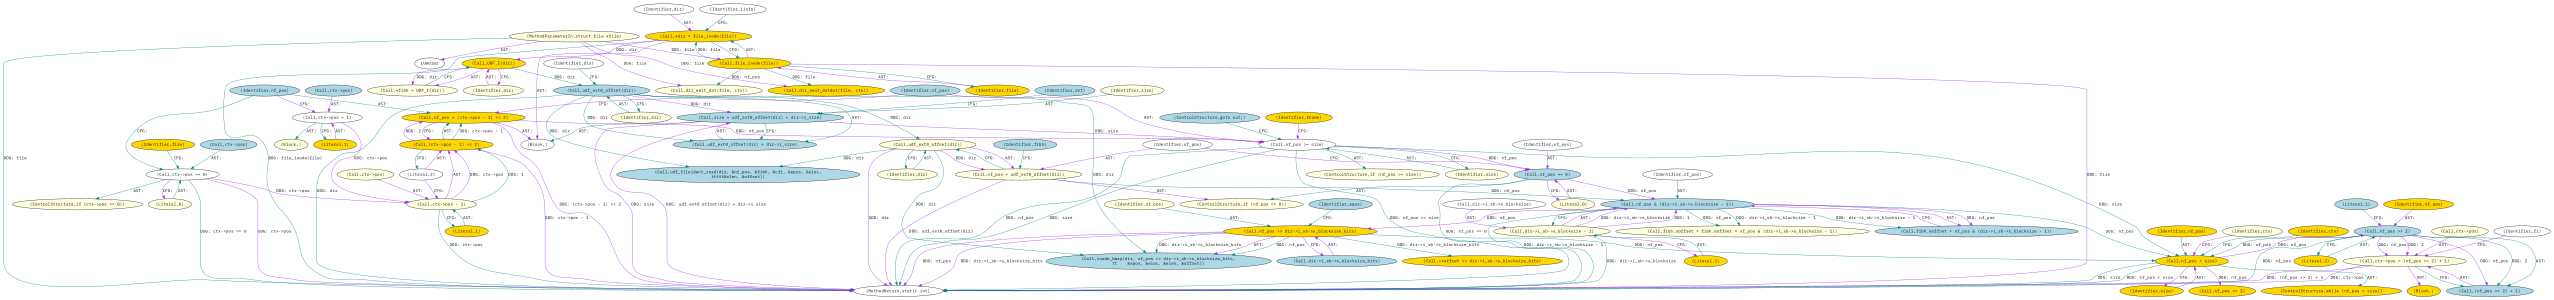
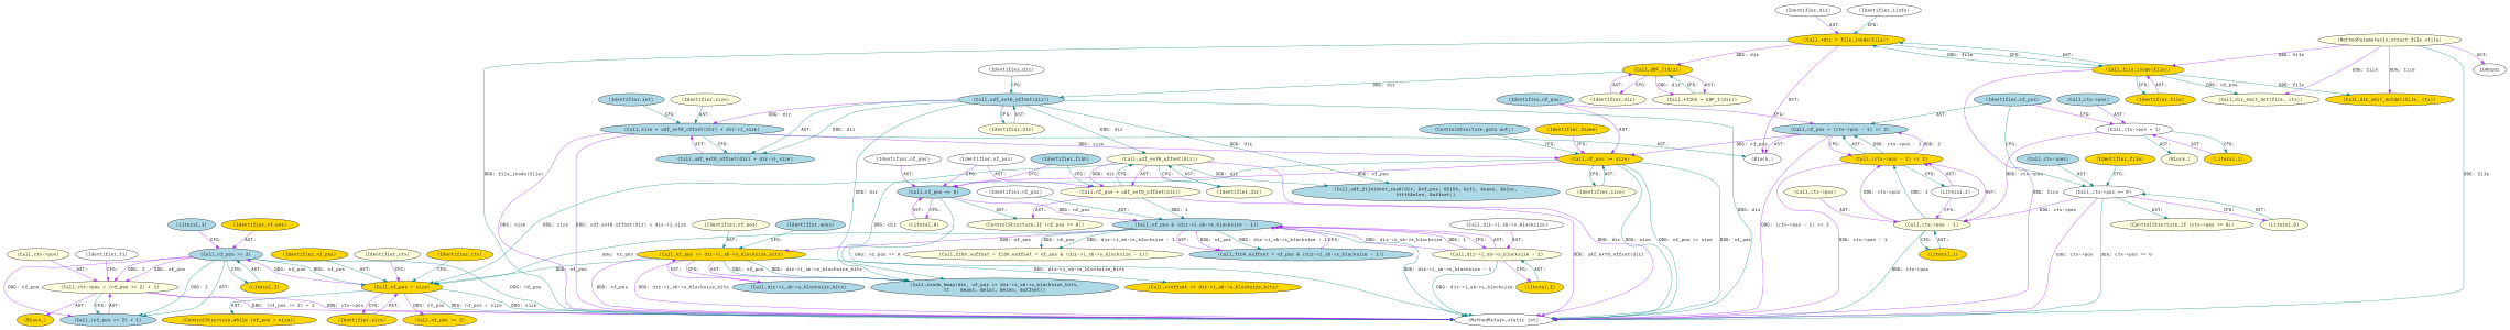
  digraph {
    fontname="IBM Plex Mono"
    node [fillcolor=lightyellow fontname="IBM Plex Mono" style=filled]
    edge [color=teal fontname="IBM Plex Mono"]
    n1 [label="(Call,ctx->pos = (nf_pos >> 2) + 1)"]
    n2 [fillcolor=gold label="(Block,)"]
    n3 [fillcolor=white label="(MethodReturn,static int)"]
    n4 [fillcolor=lightblue label="(Call,(nf_pos >> 2) + 1)"]
    n5 [fillcolor=lightblue label="(Call,nf_pos >> 2)"]
    n6 [fillcolor=gold label="(Call,nf_pos < size)"]
    n7 [fillcolor=gold label="(Literal,2)"]
    n8 [fillcolor=gold label="(Identifier,size)"]
    n9 [fillcolor=gold label="(Call,nf_pos >> 2)"]
    n10 [fillcolor=gold label="(ControlStructure,while (nf_pos < size))"]
    n11 [fillcolor=gold label="(Call,nf_pos >> dir->i_sb->s_blocksize_bits)"]
    n12 [fillcolor=gold label="(Call,++offset << dir->i_sb->s_blocksize_bits)"]
    n13 [fillcolor=lightblue label="(Call,inode_bmap(dir, nf_pos >> dir->i_sb->s_blocksize_bits,\n\t\t    &epos, &eloc, &elen, &offset))"]
    n14 [fillcolor=lightblue label="(Call,dir->i_sb->s_blocksize_bits)"]
    n15 [fillcolor=lightblue label="(Call,nf_pos & (dir->i_sb->s_blocksize - 1))"]
    n16 [label="(Call,dir->i_sb->s_blocksize - 1)"]
    n17 [label="(Call,fibh.soffset = fibh.eoffset = nf_pos & (dir->i_sb->s_blocksize - 1))"]
    n18 [fillcolor=lightblue label="(Call,fibh.eoffset = nf_pos & (dir->i_sb->s_blocksize - 1))"]
    n19 [fillcolor=gold label="(Literal,1)"]
    n20 [label="(Call,nf_pos = udf_ext0_offset(dir))"]
    n21 [label="(Call,udf_ext0_offset(dir))"]
    n22 [label="(ControlStructure,if (nf_pos == 0))"]
    n23 [fillcolor=lightblue label="(Call,udf_fileident_read(dir, &nf_pos, &fibh, &cfi, &epos, &eloc,\n\t\t\t\t\t&elen, &offset))"]
    n24 [label="(Identifier,dir)"]
    n25 [fillcolor=lightblue label="(Call,udf_ext0_offset(dir))"]
    n26 [fillcolor=lightblue label="(Call,size = udf_ext0_offset(dir) + dir->i_size)"]
    n27 [label="(Identifier,dir)"]
    n28 [fillcolor=lightblue label="(Call,udf_ext0_offset(dir) + dir->i_size)"]
    n29 [fillcolor=white label="(Block,)"]
-   n30 [fillcolor=white label="(Call,nf_pos >= size)"]
+   n30 [fillcolor=gold label="(Call,nf_pos >= size)"]
    n31 [fillcolor=gold label="(Call,UDF_I(dir))"]
    n32 [label="(Identifier,dir)"]
    n33 [label="(Call,*fibh = UDF_I(dir))"]
    n34 [fillcolor=gold label="(Call,*dir = file_inode(file))"]
    n35 [fillcolor=gold label="(Call,file_inode(file))"]
    n36 [fillcolor=gold label="(Identifier,file)"]
    n37 [label="(Call,dir_emit_dot(file, ctx))"]
    n38 [fillcolor=gold label="(Call,dir_emit_dotdot(file, ctx))"]
    n39 [label="(MethodParameterIn,struct file *file)"]
    1000102 [fillcolor=white]
    n41 [fillcolor=lightblue label="(Call,nf_pos == 0)"]
    n42 [label="(Literal,0)"]
-   n43 [label="(ControlStructure,if (nf_pos >= size))"]
    n44 [label="(Identifier,size)"]
-   n45 [fillcolor=gold label="(Call,nf_pos = (ctx->pos - 1) << 2)"]
+   n45 [fillcolor=lightblue label="(Call,nf_pos = (ctx->pos - 1) << 2)"]
    n46 [fillcolor=gold label="(Call,(ctx->pos - 1) << 2)"]
    n47 [fillcolor=white label="(Literal,2)"]
    n48 [label="(Call,ctx->pos - 1)"]
    n49 [fillcolor=gold label="(Literal,1)"]
    n50 [fillcolor=white label="(Call,ctx->pos == 0)"]
    n51 [label="(ControlStructure,if (ctx->pos == 0))"]
    n52 [label="(Literal,0)"]
    n53 [fillcolor=white label="(Call,ctx->pos = 1)"]
    n54 [fillcolor=gold label="(Literal,1)"]
    n55 [label="(Block,)"]
    n56 [fillcolor=white label="(Identifier,dir)"]
    n57 [fillcolor=lightblue label="(Literal,1)"]
    n58 [fillcolor=lightblue label="(Identifier,epos)"]
    n59 [fillcolor=white label="(Identifier,nf_pos)"]
    n60 [fillcolor=gold label="(Identifier,nf_pos)"]
    n61 [fillcolor=gold label="(Identifier,nf_pos)"]
    n62 [label="(Call,ctx->pos)"]
    n63 [fillcolor=lightblue label="(Identifier,ret)"]
    n64 [fillcolor=gold label="(Identifier,file)"]
    n65 [fillcolor=lightblue label="(ControlStructure,goto out;)"]
    n66 [fillcolor=white label="(Identifier,nf_pos)"]
    n67 [label="(Identifier,nf_pos)"]
    n68 [fillcolor=lightblue label="(Identifier,fibh)"]
    n69 [fillcolor=white label="(Identifier,iinfo)"]
    n70 [label="(Identifier,size)"]
    n71 [fillcolor=gold label="(Identifier,fname)"]
    n72 [fillcolor=lightblue label="(Identifier,nf_pos)"]
    n73 [fillcolor=white label="(Identifier,nf_pos)"]
    n74 [fillcolor=lightblue label="(Identifier,nf_pos)"]
    n75 [label="(Call,ctx->pos)"]
    n76 [fillcolor=white label="(Call,dir->i_sb->s_blocksize)"]
    n77 [fillcolor=lightblue label="(Call,ctx->pos)"]
    n78 [label="(Identifier,ctx)"]
    n79 [fillcolor=lightblue label="(Call,ctx->pos)"]
    n80 [fillcolor=gold label="(Identifier,ctx)"]
    n81 [fillcolor=white label="(Identifier,fi)"]
    n82 [fillcolor=white label="(Identifier,dir)"]
    n1 -> n2 [color=purple label="AST: "]
    n1 -> n3 [color=purple label="DDG: ctx->pos"]
    n1 -> n3 [color=purple label="DDG: (nf_pos >> 2) + 1"]
    n1 -> n4 [label="CFG: "]
    n4 -> n1 [color=purple label="AST: "]
    n5 -> n1 [color=purple label="DDG: nf_pos"]
    n5 -> n1 [color=purple label="DDG: 2"]
    n5 -> n3 [label="DDG: nf_pos"]
    n5 -> n4 [label="AST: "]
    n5 -> n4 [color=purple label="DDG: nf_pos"]
    n5 -> n4 [label="DDG: 2"]
    n5 -> n6 [label="DDG: nf_pos"]
    n5 -> n7 [label="CFG: "]
    n6 -> n3 [label="DDG: size"]
    n6 -> n3 [label="DDG: nf_pos < size"]
    n6 -> n5 [color=purple label="DDG: nf_pos"]
    n6 -> n8 [color=purple label="CFG: "]
    n6 -> n9 [color=purple label="DDG: nf_pos"]
    n6 -> n10 [label="AST: "]
    n7 -> n5 [label="AST: "]
    n8 -> n6 [color=purple label="AST: "]
    n11 -> n3 [color=purple label="DDG: nf_pos"]
    n11 -> n3 [color=purple label="DDG: dir->i_sb->s_blocksize_bits"]
    n11 -> n6 [label="DDG: nf_pos"]
    n11 -> n12 [label="DDG: dir->i_sb->s_blocksize_bits"]
    n11 -> n13 [color=purple label="AST: "]
    n11 -> n13 [label="DDG: nf_pos"]
    n11 -> n13 [label="DDG: dir->i_sb->s_blocksize_bits"]
    n11 -> n14 [color=purple label="CFG: "]
    n14 -> n11 [color=purple label="AST: "]
    n15 -> n3 [label="DDG: dir->i_sb->s_blocksize - 1"]
    n15 -> n6 [label="DDG: nf_pos"]
    n15 -> n11 [color=purple label="DDG: nf_pos"]
-   n15 -> n16 [label="CFG: "]
+   n15 -> n16 [color=purple label="CFG: "]
    n15 -> n17 [label="DDG: nf_pos"]
    n15 -> n17 [label="DDG: dir->i_sb->s_blocksize - 1"]
    n15 -> n18 [color=purple label="AST: "]
    n15 -> n18 [color=purple label="DDG: nf_pos"]
    n15 -> n18 [label="DDG: dir->i_sb->s_blocksize - 1"]
    n16 -> n3 [label="DDG: dir->i_sb->s_blocksize"]
    n16 -> n15 [color=purple label="AST: "]
    n16 -> n15 [color=purple label="DDG: dir->i_sb->s_blocksize"]
    n16 -> n15 [color=purple label="DDG: 1"]
    n16 -> n19 [color=purple label="CFG: "]
    n18 -> n15 [color=purple label="CFG: "]
    n19 -> n16 [label="AST: "]
    n20 -> n3 [color=purple label="DDG: udf_ext0_offset(dir)"]
-   n20 -> n15 [label="DDG: nf_pos"]
+   n20 -> n15 [label="DDG: 1"]
    n20 -> n21 [label="CFG: "]
    n20 -> n22 [color=purple label="AST: "]
    n21 -> n3 [color=purple label="DDG: dir"]
    n21 -> n13 [label="DDG: dir"]
    n21 -> n20 [color=purple label="AST: "]
    n21 -> n20 [color=purple label="DDG: dir"]
    n21 -> n23 [label="DDG: dir"]
    n21 -> n24 [label="CFG: "]
    n24 -> n21 [label="AST: "]
    n25 -> n3 [label="DDG: dir"]
    n25 -> n13 [label="DDG: dir"]
    n25 -> n21 [label="DDG: dir"]
    n25 -> n23 [label="DDG: dir"]
    n25 -> n26 [color=purple label="DDG: dir"]
    n25 -> n27 [label="CFG: "]
    n25 -> n28 [label="AST: "]
    n25 -> n28 [label="DDG: dir"]
    n26 -> n3 [color=purple label="DDG: size"]
    n26 -> n3 [color=purple label="DDG: udf_ext0_offset(dir) + dir->i_size"]
    n26 -> n28 [label="CFG: "]
    n26 -> n29 [label="AST: "]
    n26 -> n30 [color=purple label="DDG: size"]
    n27 -> n25 [label="AST: "]
    n28 -> n26 [color=purple label="AST: "]
    n30 -> n3 [label="DDG: nf_pos"]
    n30 -> n3 [label="DDG: size"]
    n30 -> n3 [label="DDG: nf_pos >= size"]
    n30 -> n6 [label="DDG: size"]
    n30 -> n41 [color=purple label="DDG: nf_pos"]
-   n30 -> n43 [label="AST: "]
    n30 -> n44 [label="CFG: "]
    n31 -> n25 [label="DDG: dir"]
    n31 -> n32 [color=purple label="CFG: "]
    n31 -> n33 [color=purple label="AST: "]
    n31 -> n33 [color=purple label="DDG: dir"]
    n32 -> n31 [color=purple label="AST: "]
    n33 -> n31 [label="CFG: "]
    n34 -> n3 [label="DDG: file_inode(file)"]
    n34 -> n29 [color=purple label="AST: "]
    n34 -> n31 [color=purple label="DDG: dir"]
    n34 -> n35 [label="CFG: "]
    n35 -> n3 [color=purple label="DDG: file"]
    n35 -> n34 [label="AST: "]
    n35 -> n34 [label="DDG: file"]
    n35 -> n36 [label="CFG: "]
    n35 -> n37 [label="DDG: nf_pos"]
    n35 -> n38 [label="DDG: file"]
    n36 -> n35 [color=purple label="AST: "]
    n39 -> n3 [label="DDG: file"]
    n39 -> n35 [color=purple label="DDG: file"]
    n39 -> n37 [color=purple label="DDG: file"]
    n39 -> n38 [color=purple label="DDG: file"]
    n39 -> 1000102 [color=purple label="AST: "]
    n41 -> n3 [label="DDG: nf_pos == 0"]
    n41 -> n15 [color=purple label="DDG: nf_pos"]
    n41 -> n22 [label="AST: "]
    n41 -> n42 [color=purple label="CFG: "]
    n42 -> n41 [color=purple label="AST: "]
    n44 -> n30 [label="AST: "]
    n45 -> n3 [color=purple label="DDG: (ctx->pos - 1) << 2"]
    n45 -> n29 [color=purple label="AST: "]
    n45 -> n30 [color=purple label="DDG: nf_pos"]
    n45 -> n46 [color=purple label="CFG: "]
    n46 -> n3 [color=purple label="DDG: ctx->pos - 1"]
    n46 -> n45 [label="AST: "]
    n46 -> n45 [label="DDG: ctx->pos - 1"]
    n46 -> n45 [color=purple label="DDG: 2"]
    n46 -> n47 [label="CFG: "]
    n47 -> n46 [color=purple label="AST: "]
    n47 -> n48 [color=purple label="CFG: "]
    n48 -> n3 [label="DDG: ctx->pos"]
    n48 -> n46 [color=purple label="AST: "]
    n48 -> n46 [color=purple label="DDG: ctx->pos"]
    n48 -> n46 [label="DDG: 1"]
    n48 -> n49 [label="CFG: "]
    n49 -> n48 [label="AST: "]
    n50 -> n3 [label="DDG: ctx->pos == 0"]
    n50 -> n3 [color=purple label="DDG: ctx->pos"]
    n50 -> n48 [color=purple label="DDG: ctx->pos"]
    n50 -> n51 [label="AST: "]
    n50 -> n52 [color=purple label="CFG: "]
    n52 -> n50 [label="AST: "]
    n53 -> n48 [color=purple label="DDG: ctx->pos"]
    n53 -> n54 [label="CFG: "]
    n53 -> n55 [label="AST: "]
    n54 -> n53 [color=purple label="AST: "]
    n56 -> n34 [color=purple label="AST: "]
    n57 -> n5 [color=purple label="CFG: "]
    n58 -> n11 [label="CFG: "]
    n59 -> n15 [label="AST: "]
    n60 -> n6 [label="AST: "]
    n61 -> n5 [color=purple label="AST: "]
    n62 -> n48 [color=purple label="AST: "]
    n63 -> n26 [label="CFG: "]
    n64 -> n50 [label="CFG: "]
    n65 -> n30 [label="CFG: "]
    n66 -> n41 [color=purple label="AST: "]
    n67 -> n11 [label="AST: "]
    n68 -> n20 [label="CFG: "]
+   n68 -> n41 [color=purple label="CFG: "]
    n69 -> n34 [label="CFG: "]
    n70 -> n26 [label="AST: "]
    n71 -> n30 [color=purple label="CFG: "]
    n72 -> n30 [color=purple label="AST: "]
    n72 -> n45 [color=purple label="CFG: "]
    n73 -> n20 [color=purple label="AST: "]
    n73 -> n41 [color=purple label="CFG: "]
    n74 -> n45 [label="AST: "]
    n74 -> n50 [label="CFG: "]
    n74 -> n53 [color=purple label="CFG: "]
    n75 -> n1 [color=purple label="AST: "]
    n76 -> n16 [color=purple label="AST: "]
    n77 -> n50 [label="AST: "]
    n78 -> n6 [color=purple label="CFG: "]
    n79 -> n53 [color=purple label="AST: "]
    n80 -> n6 [label="CFG: "]
    n81 -> n1 [color=purple label="CFG: "]
    n82 -> n25 [label="CFG: "]
  }
